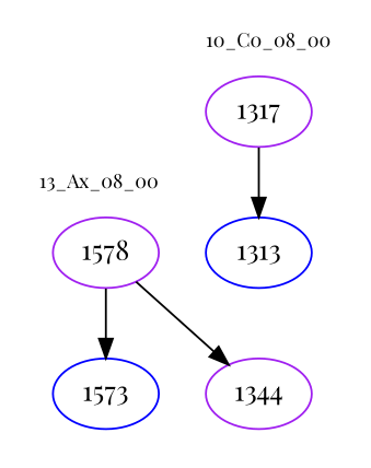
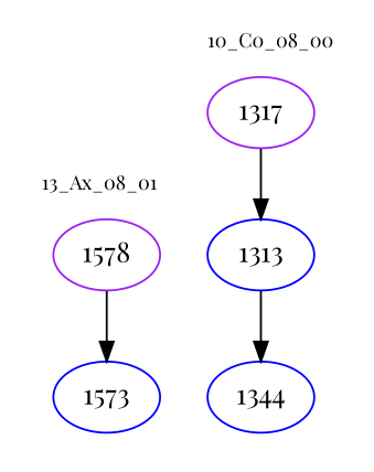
  digraph {
    fontname="Playfair Display"
    node [color=purple fontname="Playfair Display"]
    edge [color=black fontname="Playfair Display"]
    n1 [label=1578]
    n2 [color=blue label=1573]
    n3 [label=1317]
    n4 [color=blue label=1313]
-   n5 [label=1344]
+   n5 [color=blue label=1344]
    subgraph cluster_1 {
      color=white
      fontsize=10
-     label="13_Ax_08_00"
+     label="13_Ax_08_01"
      n1
      n2
    }
    subgraph cluster_2 {
      color=white
      fontsize=10
      label="10_C0_08_00"
      n3
      n4
      n5
    }
    n1 -> n2
    n3 -> n4
-   n1 -> n5
+   n4 -> n5
  }
